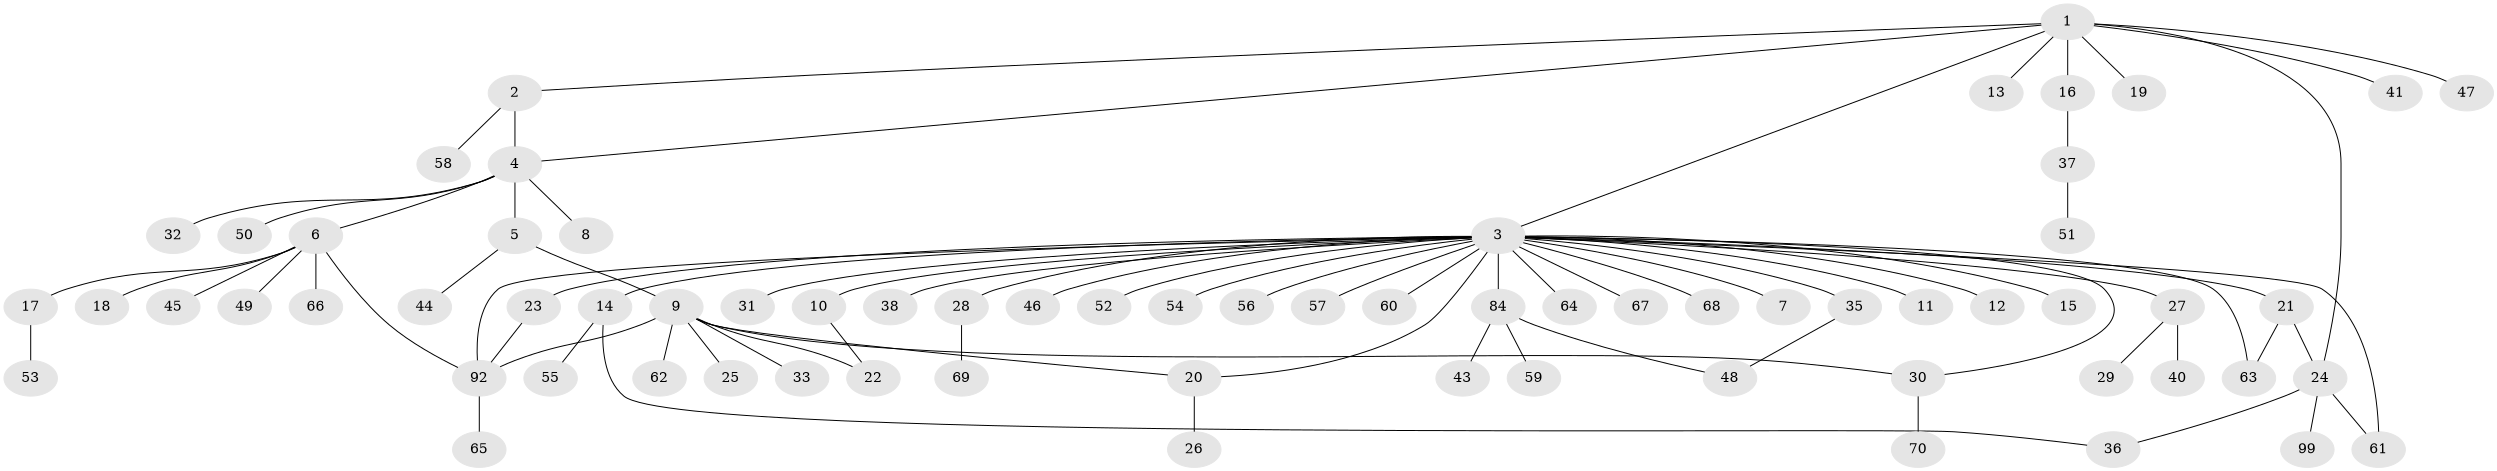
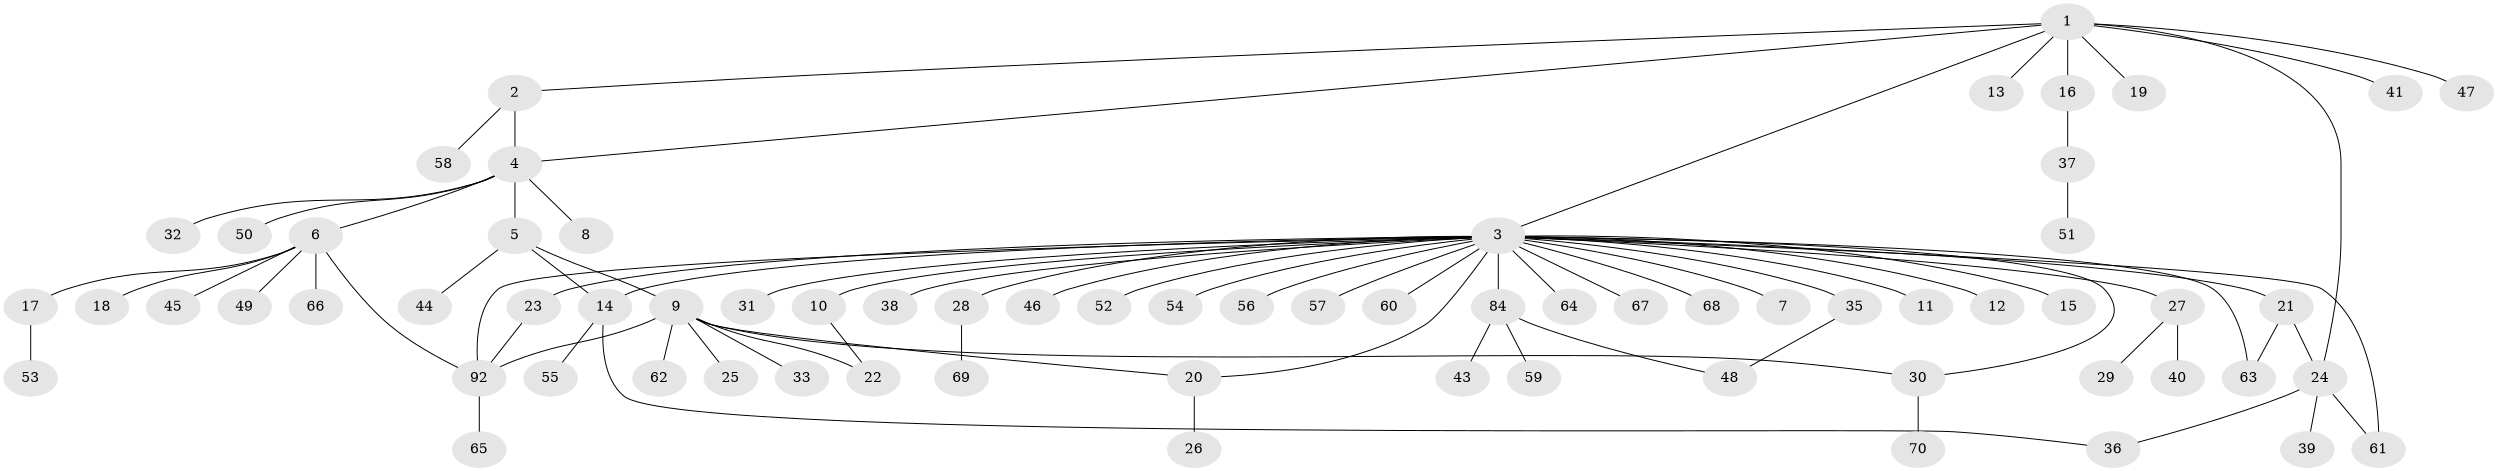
  graph {
    node [color=gray90 style=filled]
    1
    2
    3
    4
    13
    16
    19
    24
    41
    47
    58
    7
    10
    11
    12
    14
    15
    20
    21
    23
    27
    28
    30
    31
    n25 [label=84]
    35
    38
    n28 [label=92]
    46
    52
    54
    56
    57
    60
    61
    63
    64
    67
    68
    5
    6
    8
    32
    50
    37
    36
-   39 [label=99]
+   39
    22
    55
    26
    29
    40
    69
    70
    43
    48
    59
    65
    9
    44
    17
    18
    45
    49
    66
    25
    33
    62
    53
    51
    1 -- 2
    1 -- 3
    1 -- 4
    1 -- 13
    1 -- 16
    1 -- 19
    1 -- 24
    1 -- 41
    1 -- 47
    2 -- 4
    2 -- 58
    3 -- 7
    3 -- 10
    3 -- 11
    3 -- 12
    3 -- 14
    3 -- 15
    3 -- 20
    3 -- 21
    3 -- 23
    3 -- 27
    3 -- 28
    3 -- 30
    3 -- 31
    3 -- n25
    3 -- 35
    3 -- 38
    3 -- n28
    3 -- 46
    3 -- 52
    3 -- 54
    3 -- 56
    3 -- 57
    3 -- 60
    3 -- 61
    3 -- 63
    3 -- 64
    3 -- 67
    3 -- 68
    4 -- 5
    4 -- 6
    4 -- 8
    4 -- 32
    4 -- 50
    16 -- 37
    24 -- 61
    24 -- 36
    24 -- 39
    10 -- 22
    14 -- 36
    14 -- 55
    20 -- 26
    21 -- 24
    21 -- 63
    23 -- n28
    27 -- 29
    27 -- 40
    28 -- 69
    30 -- 70
    n25 -- 43
    n25 -- 48
    n25 -- 59
    35 -- 48
    n28 -- 65
+   5 -- 14
    5 -- 9
    5 -- 44
    6 -- n28
    6 -- 17
    6 -- 18
    6 -- 45
    6 -- 49
    6 -- 66
    37 -- 51
    9 -- 20
    9 -- 30
    9 -- n28
    9 -- 22
    9 -- 25
    9 -- 33
    9 -- 62
    17 -- 53
  }
